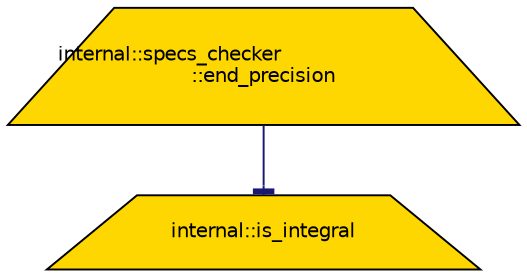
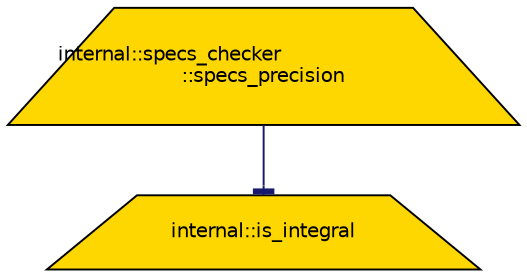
  digraph {
    rankdir=TB
    node [color=black fillcolor=gold fontname=Helvetica fontsize=10 shape=trapezium style=filled]
-   n1 [fontcolor=black height=0.2 label="internal::specs_checker\l::end_precision" width=0.4]
+   n1 [fontcolor=black height=0.2 label="internal::specs_checker\l::specs_precision" width=0.4]
    n2 [height=0.2 label="internal::is_integral" width=0.4]
    n1 -> n2 [color=midnightblue fontname=Helvetica fontsize=10 labelfontname=Helvetica labelfontsize=10 style=solid arrowhead=tee]
  }
